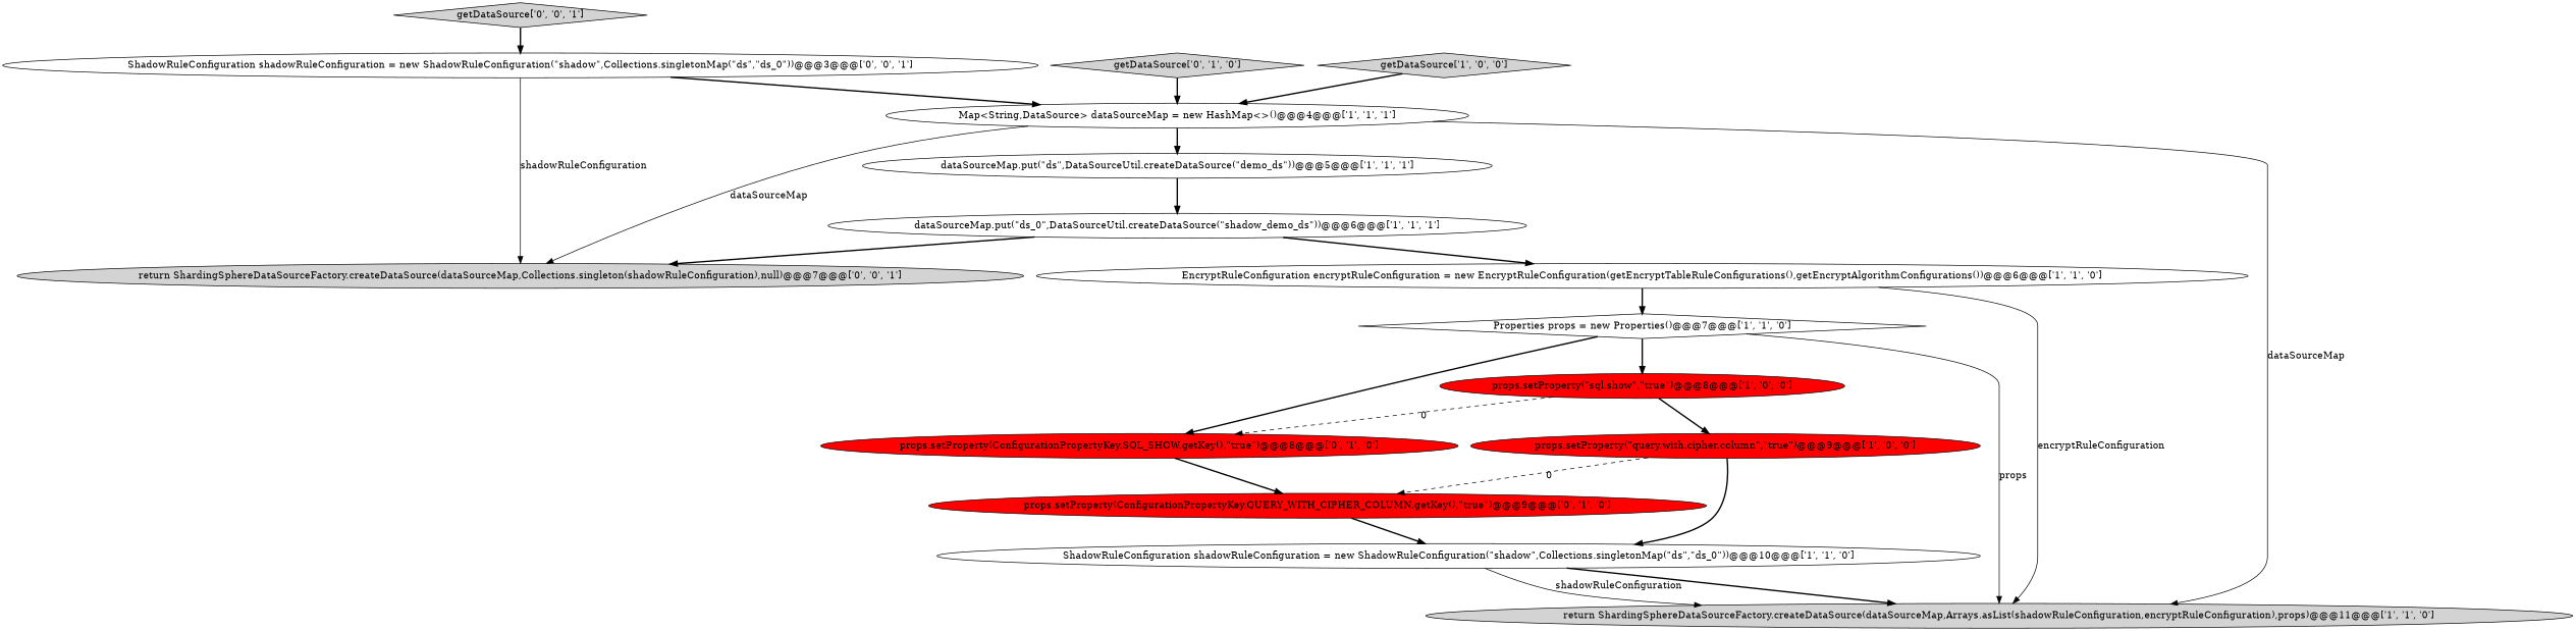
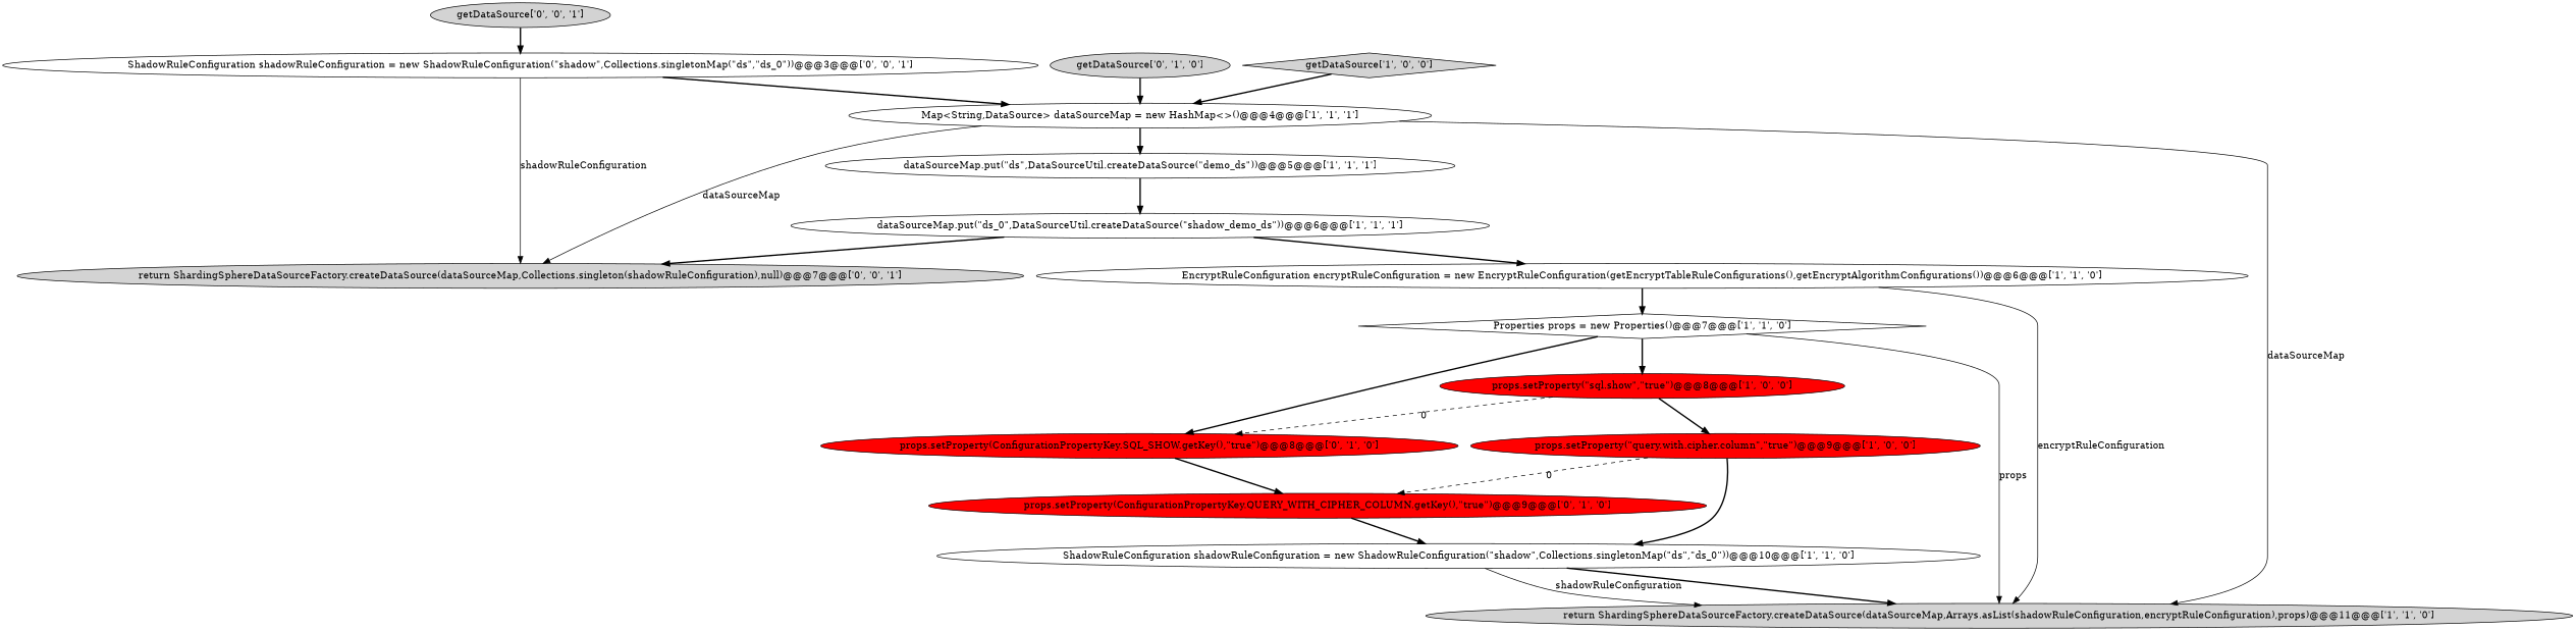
  digraph {
    node [fillcolor=white shape=ellipse style=filled]
    edge [style=bold]
    n1 [fillcolor=lightgray label="getDataSource['1', '0', '0']" shape=diamond]
    n2 [label="Map<String,DataSource> dataSourceMap = new HashMap<>()@@@4@@@['1', '1', '1']"]
    n3 [label="dataSourceMap.put(\"ds\",DataSourceUtil.createDataSource(\"demo_ds\"))@@@5@@@['1', '1', '1']"]
    n4 [fillcolor=lightgray label="return ShardingSphereDataSourceFactory.createDataSource(dataSourceMap,Arrays.asList(shadowRuleConfiguration,encryptRuleConfiguration),props)@@@11@@@['1', '1', '0']"]
    n5 [fillcolor=lightgray label="return ShardingSphereDataSourceFactory.createDataSource(dataSourceMap,Collections.singleton(shadowRuleConfiguration),null)@@@7@@@['0', '0', '1']"]
    n6 [label="dataSourceMap.put(\"ds_0\",DataSourceUtil.createDataSource(\"shadow_demo_ds\"))@@@6@@@['1', '1', '1']"]
    n7 [label="EncryptRuleConfiguration encryptRuleConfiguration = new EncryptRuleConfiguration(getEncryptTableRuleConfigurations(),getEncryptAlgorithmConfigurations())@@@6@@@['1', '1', '0']"]
    n8 [label="ShadowRuleConfiguration shadowRuleConfiguration = new ShadowRuleConfiguration(\"shadow\",Collections.singletonMap(\"ds\",\"ds_0\"))@@@10@@@['1', '1', '0']"]
    n9 [fillcolor=red label="props.setProperty(\"sql.show\",\"true\")@@@8@@@['1', '0', '0']"]
    n10 [fillcolor=red label="props.setProperty(\"query.with.cipher.column\",\"true\")@@@9@@@['1', '0', '0']"]
    n11 [fillcolor=red label="props.setProperty(ConfigurationPropertyKey.SQL_SHOW.getKey(),\"true\")@@@8@@@['0', '1', '0']"]
    n12 [fillcolor=red label="props.setProperty(ConfigurationPropertyKey.QUERY_WITH_CIPHER_COLUMN.getKey(),\"true\")@@@9@@@['0', '1', '0']"]
-   n13 [fillcolor=lightgray label="getDataSource['0', '1', '0']" shape=diamond]
+   n13 [fillcolor=lightgray label="getDataSource['0', '1', '0']"]
    n14 [label="Properties props = new Properties()@@@7@@@['1', '1', '0']" shape=diamond]
    n15 [label="ShadowRuleConfiguration shadowRuleConfiguration = new ShadowRuleConfiguration(\"shadow\",Collections.singletonMap(\"ds\",\"ds_0\"))@@@3@@@['0', '0', '1']"]
-   n16 [fillcolor=lightgray label="getDataSource['0', '0', '1']" shape=diamond]
+   n16 [fillcolor=lightgray label="getDataSource['0', '0', '1']"]
    n1 -> n2
    n2 -> n3
    n2 -> n4 [label=dataSourceMap style=solid]
    n2 -> n5 [label=dataSourceMap style=solid]
    n3 -> n6
    n6 -> n5
    n6 -> n7
    n7 -> n4 [label=encryptRuleConfiguration style=solid]
    n7 -> n14
    n8 -> n4
    n8 -> n4 [label=shadowRuleConfiguration style=solid]
    n9 -> n10
    n9 -> n11 [label=0 style=dashed]
    n10 -> n8
    n10 -> n12 [label=0 style=dashed]
    n11 -> n12
    n12 -> n8
    n13 -> n2
    n14 -> n4 [label=props style=solid]
    n14 -> n9
    n14 -> n11
    n15 -> n2
    n15 -> n5 [label=shadowRuleConfiguration style=solid]
    n16 -> n15
  }
